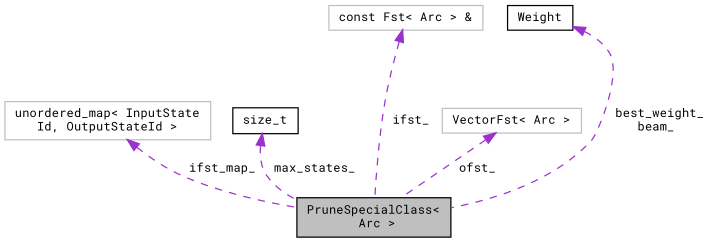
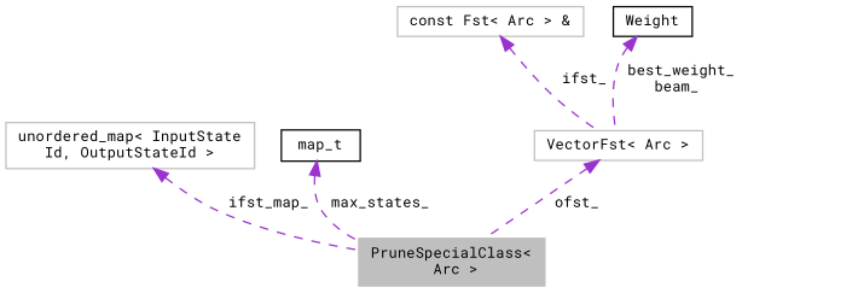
  digraph {
    fontname="Roboto Mono"
    rankdir=TB
    node [color=black fillcolor=white fontname="Roboto Mono" fontsize=10 shape=record style=filled]
    edge [color=darkorchid3 dir=back fontname="Roboto Mono" fontsize=10 labelfontname=Helvetica labelfontsize=10 style=dashed]
-   n1 [fillcolor=grey75 fontcolor=black height=0.2 label="PruneSpecialClass\<\l Arc \>" width=0.4]
+   n1 [color=grey75 fillcolor=grey75 fontcolor=black height=0.2 label="PruneSpecialClass\<\l Arc \>" width=0.4]
    n2 [color=grey75 height=0.2 label="unordered_map\< InputState\lId, OutputStateId \>" width=0.4]
-   n3 [height=0.2 label=size_t width=0.4]
+   n3 [height=0.2 label=map_t width=0.4]
    n4 [color=grey75 height=0.2 label="VectorFst\< Arc \>" width=0.4]
    n5 [color=grey75 height=0.2 label="const Fst\< Arc \> &" width=0.4]
    n6 [height=0.2 label=Weight width=0.4]
    n2 -> n1 [label=" ifst_map_"]
    n3 -> n1 [label=" max_states_"]
    n4 -> n1 [label=" ofst_"]
-   n5 -> n1 [label=" ifst_"]
-   n6 -> n1 [label=" best_weight_\nbeam_"]
+   n5 -> n4 [label=" ifst_"]
+   n6 -> n4 [label=" best_weight_\nbeam_"]
  }
